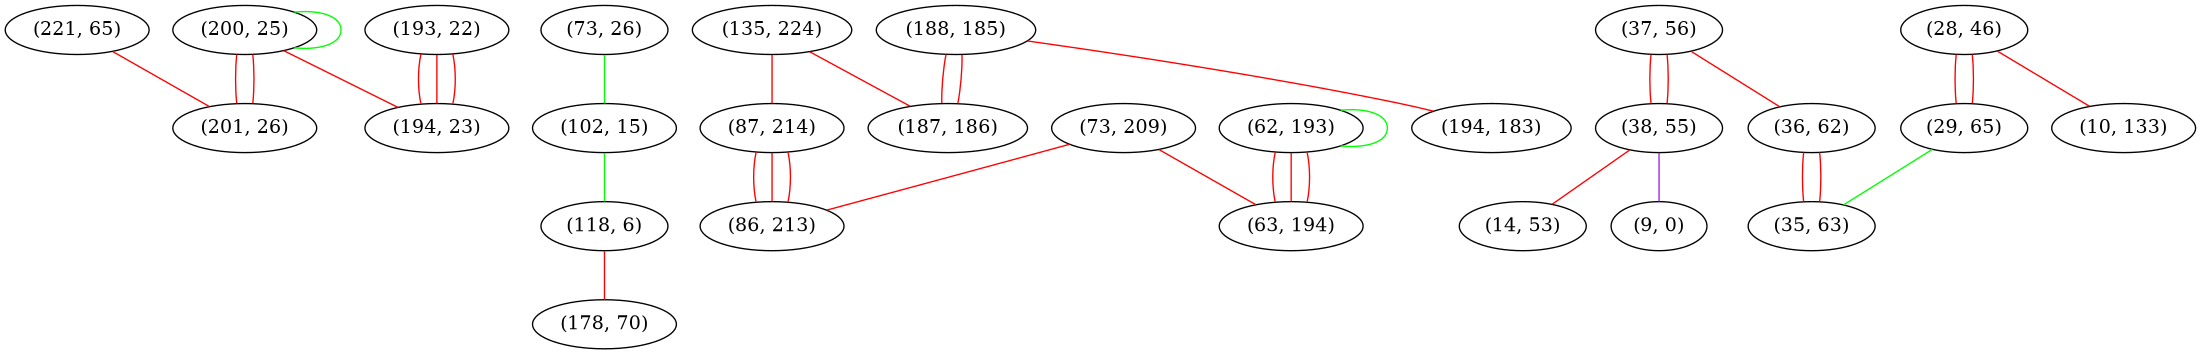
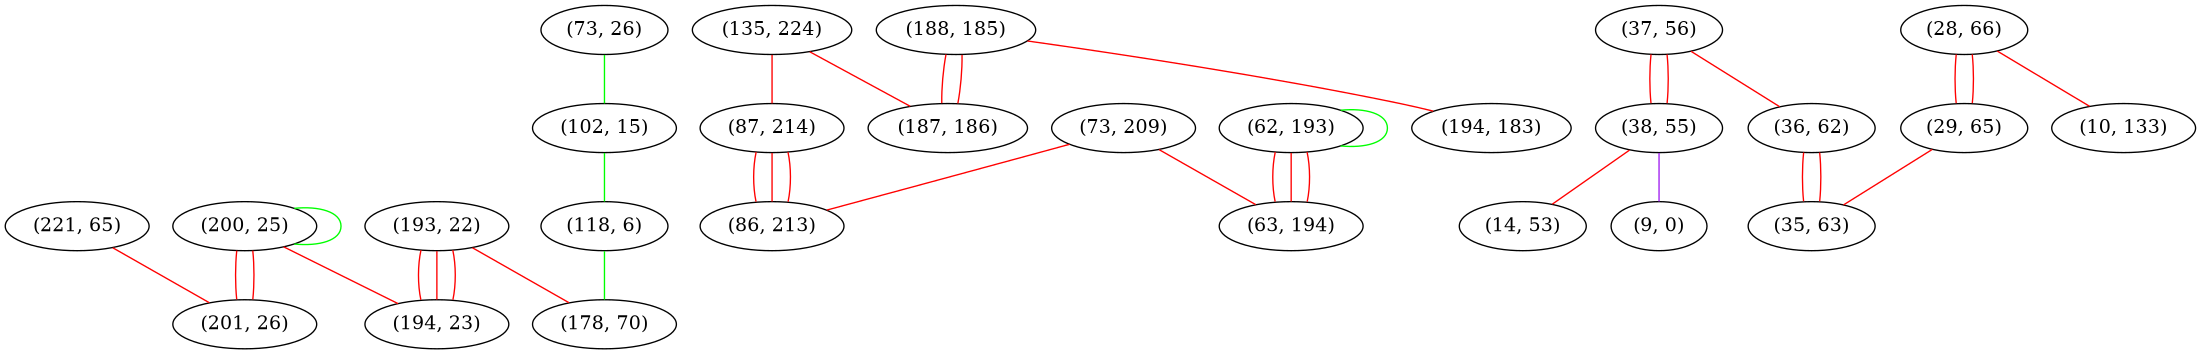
  graph {
    edge [color=red weight=1]
    "(200, 25)"
    "(201, 26)"
    "(194, 23)"
    "(73, 26)"
    "(102, 15)"
    "(118, 6)"
    "(135, 224)"
    "(87, 214)"
    "(187, 186)"
    "(86, 213)"
    n11 [label="(221, 65)"]
    "(37, 56)"
    "(38, 55)"
    "(36, 62)"
    n15 [label="(14, 53)"]
    n16 [label="(9, 0)"]
    "(35, 63)"
    n18 [label="(178, 70)"]
    "(62, 193)"
    "(63, 194)"
    "(193, 22)"
-   "(28, 66)" [label="(28, 46)"]
+   "(28, 66)"
    "(29, 65)"
    "(10, 133)"
    "(73, 209)"
    "(188, 185)"
    "(194, 183)"
    "(200, 25)" -- "(200, 25)" [color=green weight=2]
    "(200, 25)" -- "(201, 26)"
    "(200, 25)" -- "(201, 26)"
    "(200, 25)" -- "(194, 23)"
    "(73, 26)" -- "(102, 15)" [color=green]
    "(102, 15)" -- "(118, 6)" [color=green]
-   "(118, 6)" -- n18
+   "(118, 6)" -- n18 [color=green]
    "(135, 224)" -- "(87, 214)"
    "(135, 224)" -- "(187, 186)"
    "(87, 214)" -- "(86, 213)"
    "(87, 214)" -- "(86, 213)"
    "(87, 214)" -- "(86, 213)"
    n11 -- "(201, 26)"
    "(37, 56)" -- "(38, 55)"
    "(37, 56)" -- "(38, 55)"
    "(37, 56)" -- "(36, 62)"
    "(38, 55)" -- n15
    "(38, 55)" -- n16 [color=purple weight=4]
    "(36, 62)" -- "(35, 63)"
    "(36, 62)" -- "(35, 63)"
    "(62, 193)" -- "(62, 193)" [color=green weight=2]
    "(62, 193)" -- "(63, 194)"
    "(62, 193)" -- "(63, 194)"
    "(62, 193)" -- "(63, 194)"
    "(193, 22)" -- "(194, 23)"
    "(193, 22)" -- "(194, 23)"
    "(193, 22)" -- "(194, 23)"
+   "(193, 22)" -- n18
    "(28, 66)" -- "(29, 65)"
    "(28, 66)" -- "(29, 65)"
    "(28, 66)" -- "(10, 133)"
-   "(29, 65)" -- "(35, 63)" [color=green]
+   "(29, 65)" -- "(35, 63)"
    "(73, 209)" -- "(86, 213)"
    "(73, 209)" -- "(63, 194)"
    "(188, 185)" -- "(187, 186)"
    "(188, 185)" -- "(187, 186)"
    "(188, 185)" -- "(194, 183)"
  }
